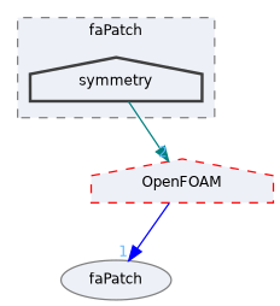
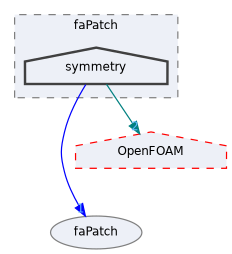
  digraph {
    compound=true
    node [fillcolor="#edf0f7" fontname=Helvetica fontsize=10 shape=house]
    edge [fontcolor=steelblue1 fontname=Helvetica fontsize=10 labeldistance=1.5 labelfontname=Helvetica labelfontsize=10]
    n1 [color=grey25 height=0.2 label=symmetry style="filled,bold" width=0.4]
    n2 [color=grey50 height=0.2 label=faPatch shape=ellipse style=filled width=0.4]
    n3 [color=red height=0.2 label=OpenFOAM style="filled,dashed" width=0.4]
    subgraph cluster_1 {
      bgcolor="#edf0f7"
      fontname=Helvetica
      fontsize=10
      label=faPatch
      pencolor=grey50
      style="filled,dashed"
      n1
    }
-   n3 -> n2 [color=blue headlabel=1]
+   n1 -> n2 [color=blue headlabel=1]
    n1 -> n3 [color=teal headlabel=2]
  }
